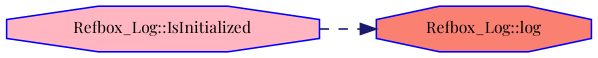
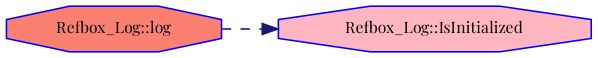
  digraph {
    rankdir=LR
    fontname="Playfair Display"
    node [color=blue fontname="Playfair Display" fontsize=10 shape=octagon style=filled]
    n1 [fillcolor=lightpink fontcolor=black height=0.2 label="Refbox_Log::IsInitialized" width=0.4]
    n2 [fillcolor=salmon height=0.2 label="Refbox_Log::log" width=0.4]
-   n1 -> n2 [color=midnightblue fontname="Playfair Display" fontsize=10 labelfontname=Helvetica labelfontsize=10 style=dashed arrowhead=normal]
+   n2 -> n1 [color=midnightblue fontname="Playfair Display" fontsize=10 labelfontname=Helvetica labelfontsize=10 style=dashed arrowhead=normal]
  }
